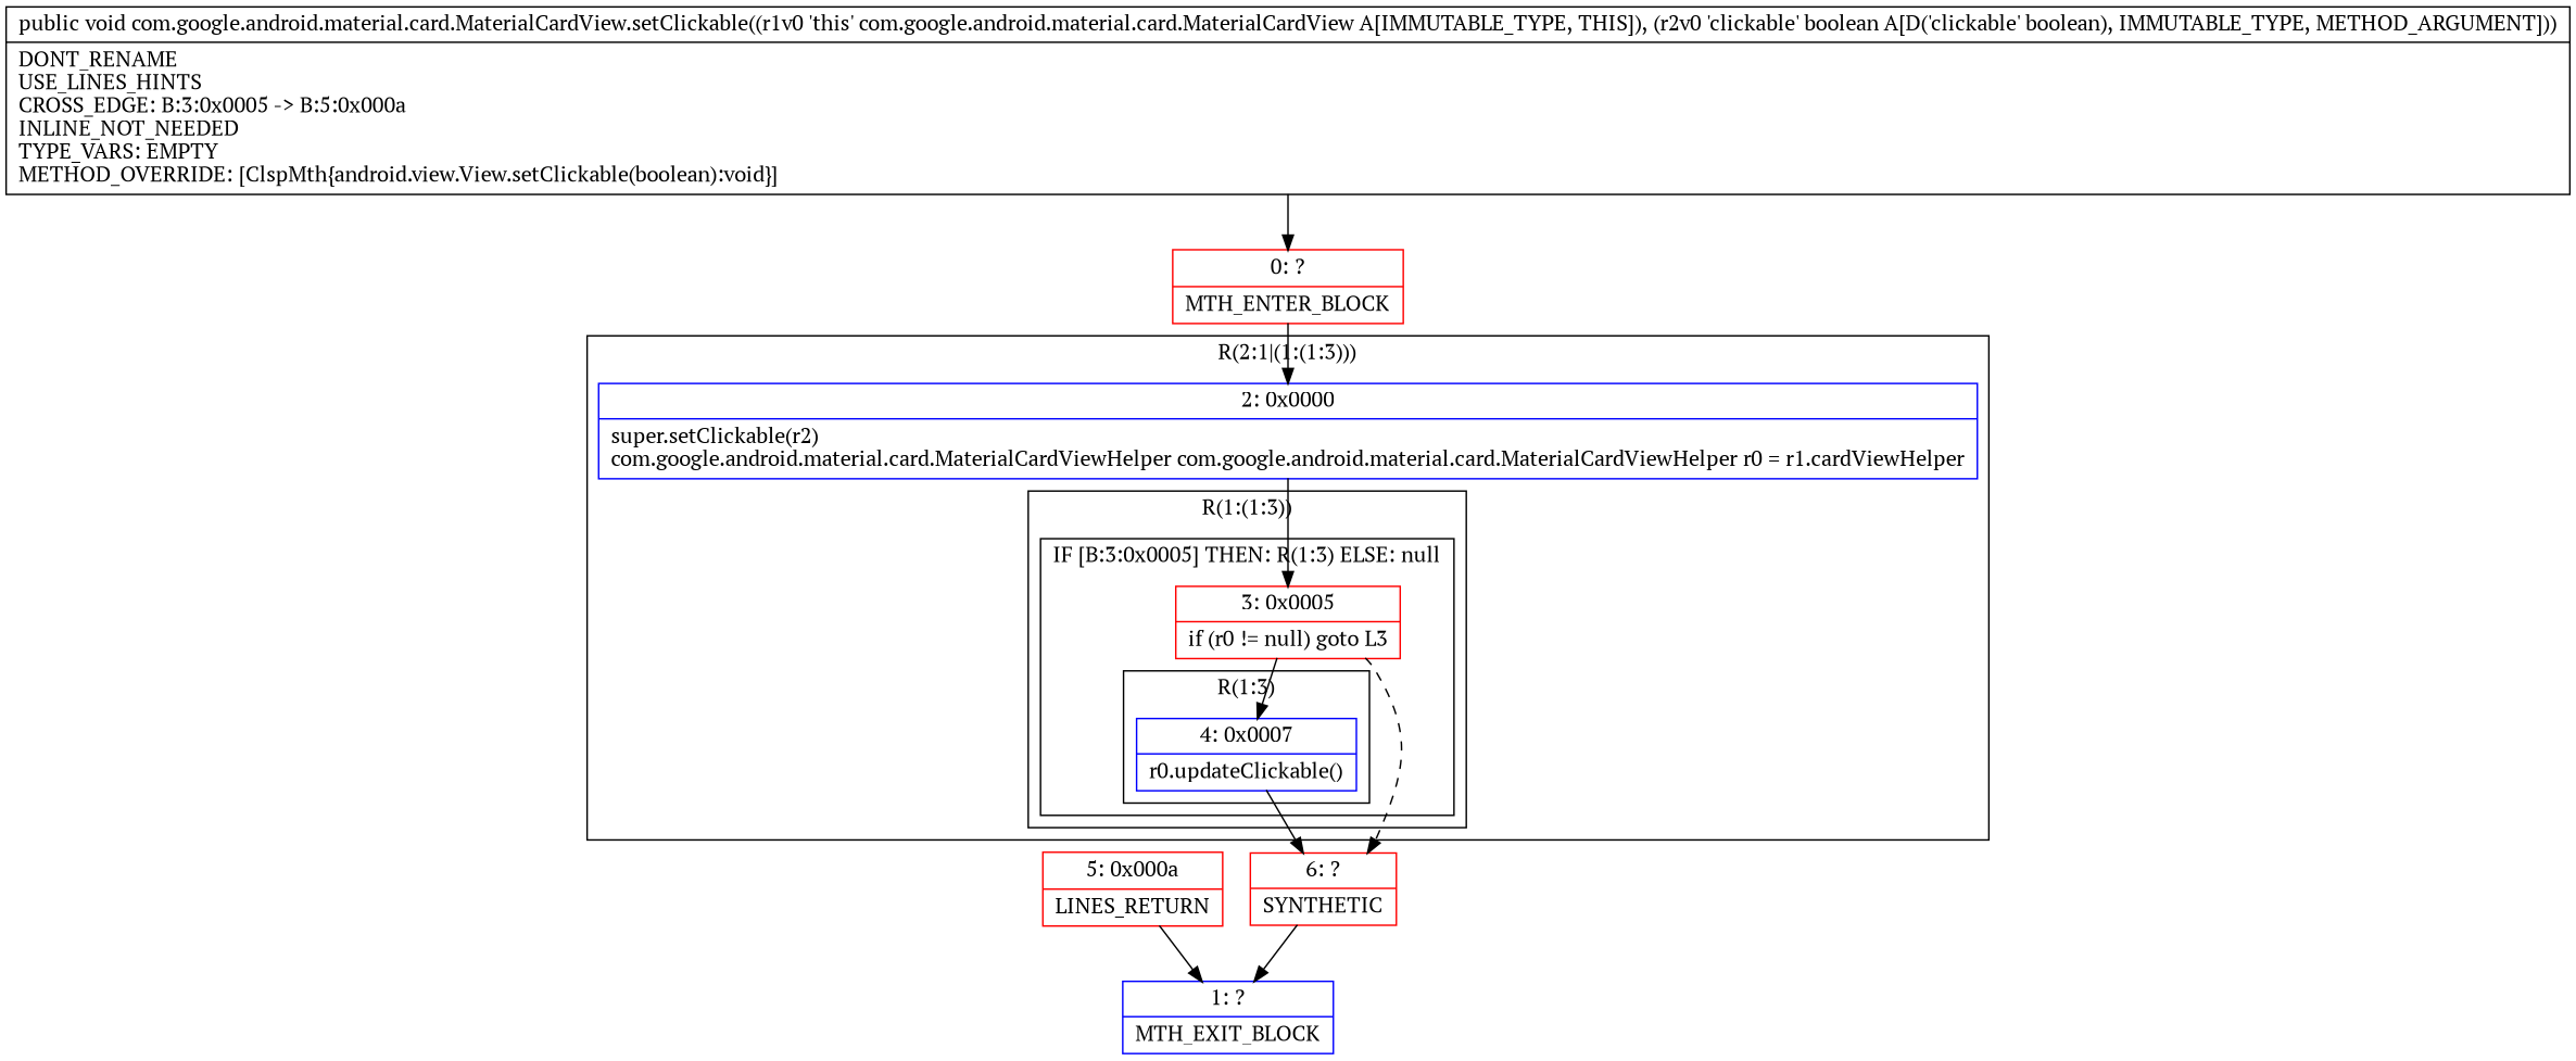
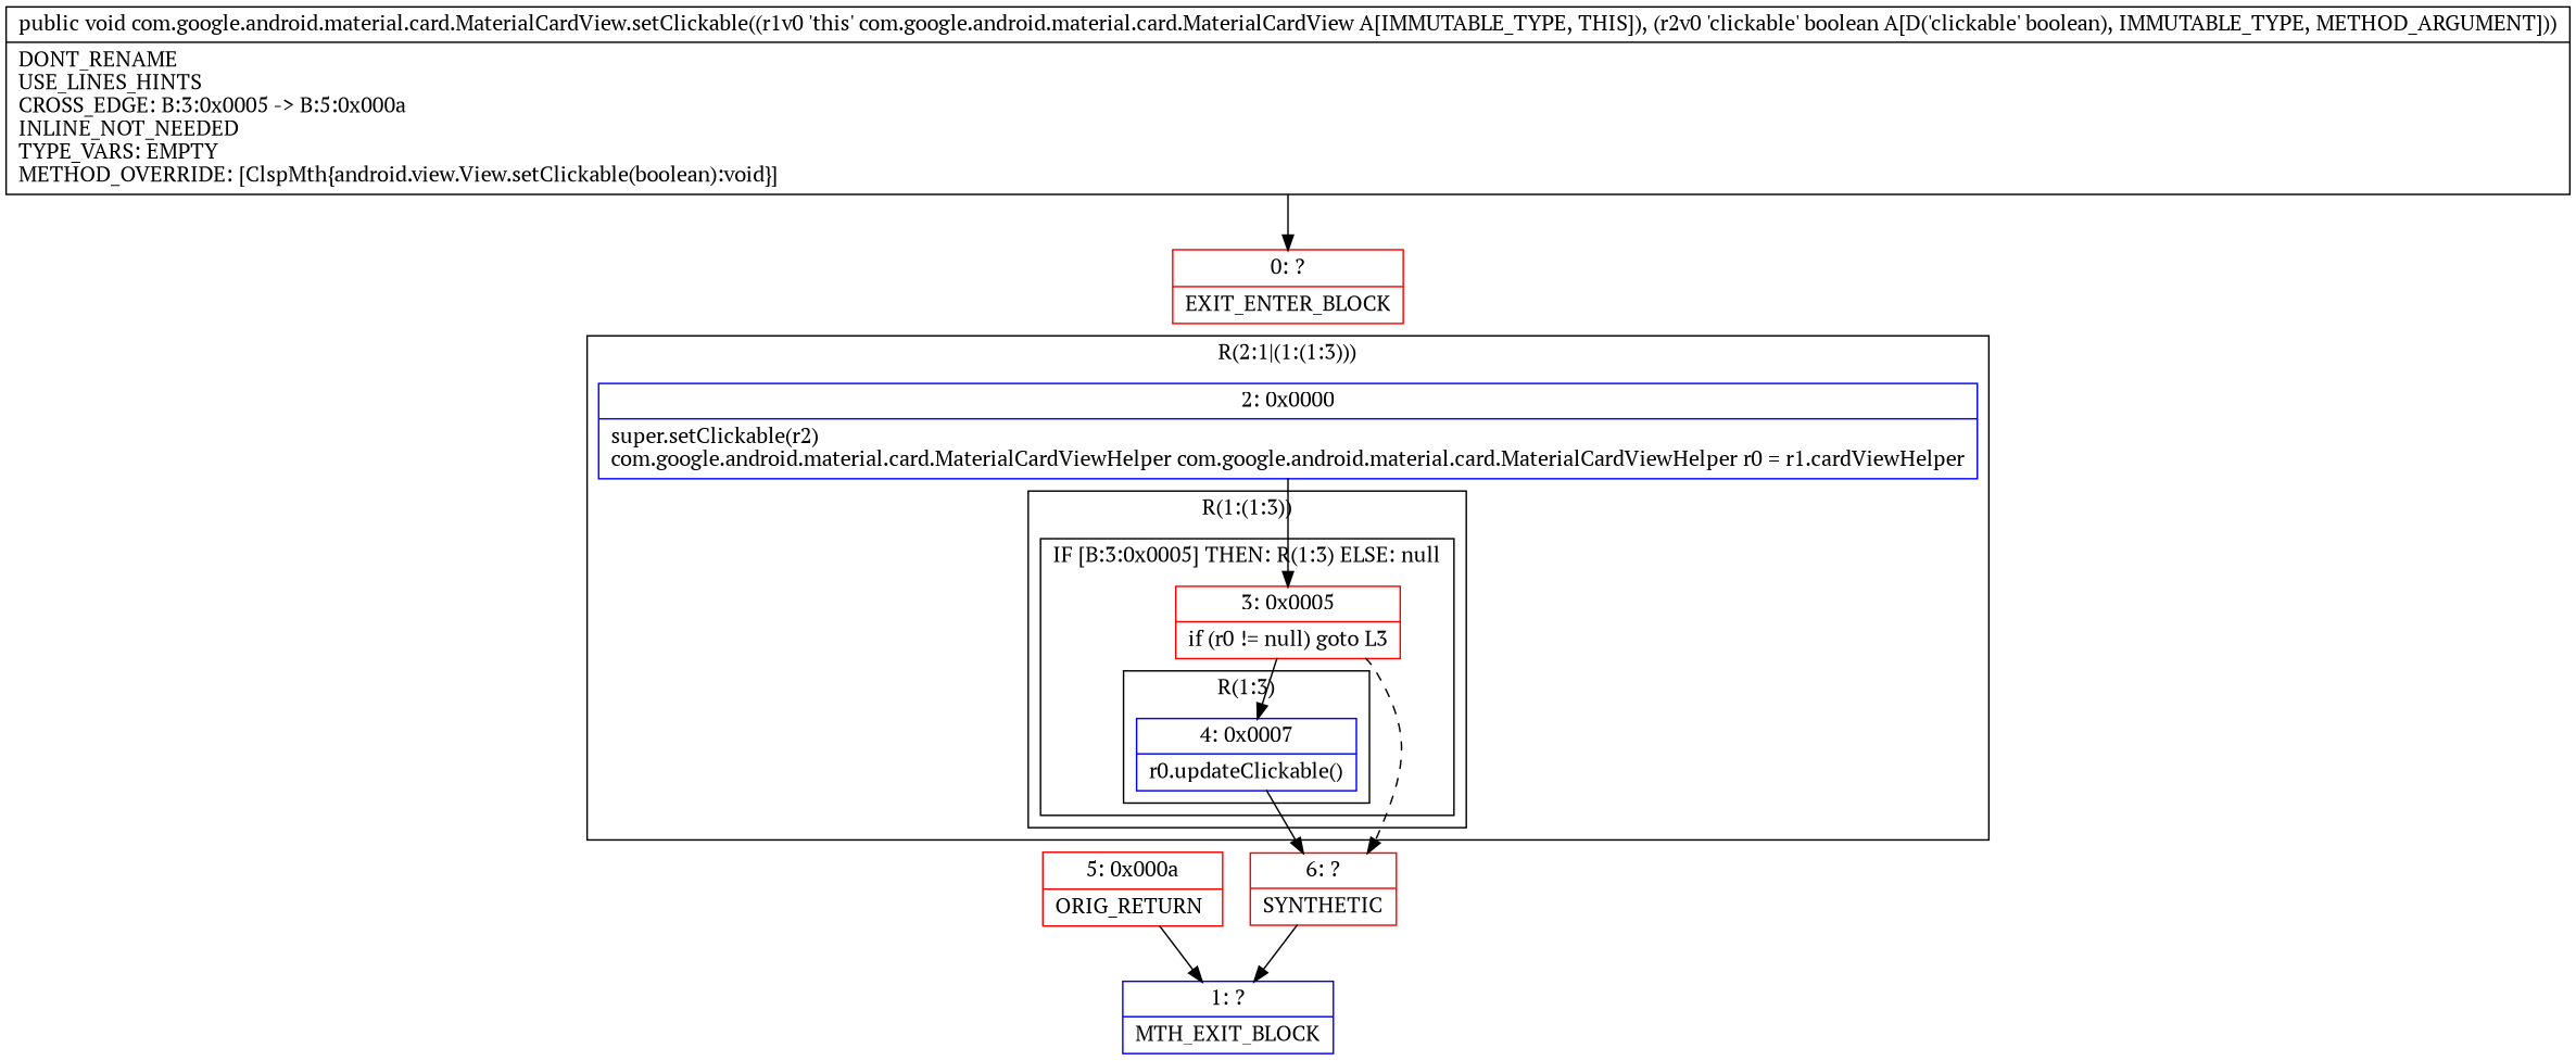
  digraph {
    fontname="PT Serif"
    node [color=red fontname="PT Serif" shape=record]
    edge [fontname="PT Serif"]
    n1 [color=blue label="{4\:\ 0x0007|r0.updateClickable()\l}"]
    n2 [label="{3\:\ 0x0005|if (r0 != null) goto L3\l}"]
    n3 [color=blue label="{2\:\ 0x0000|super.setClickable(r2)\lcom.google.android.material.card.MaterialCardViewHelper com.google.android.material.card.MaterialCardViewHelper r0 = r1.cardViewHelper\l}"]
    n4 [label="{6\:\ ?|SYNTHETIC\l}"]
    n5 [color=blue label="{1\:\ ?|MTH_EXIT_BLOCK\l}"]
-   n6 [label="{5\:\ 0x000a|LINES_RETURN\l}"]
-   n7 [label="{0\:\ ?|MTH_ENTER_BLOCK\l}"]
+   n6 [label="{5\:\ 0x000a|ORIG_RETURN\l}"]
+   n7 [label="{0\:\ ?|EXIT_ENTER_BLOCK\l}"]
    n8 [label="{public void com.google.android.material.card.MaterialCardView.setClickable((r1v0 'this' com.google.android.material.card.MaterialCardView A[IMMUTABLE_TYPE, THIS]), (r2v0 'clickable' boolean A[D('clickable' boolean), IMMUTABLE_TYPE, METHOD_ARGUMENT]))  | DONT_RENAME\lUSE_LINES_HINTS\lCROSS_EDGE: B:3:0x0005 \-\> B:5:0x000a\lINLINE_NOT_NEEDED\lTYPE_VARS: EMPTY\lMETHOD_OVERRIDE: [ClspMth\{android.view.View.setClickable(boolean):void\}]\l}" color=""]
    subgraph cluster_1 {
      label="R(2:1|(1:(1:3)))"
      n3
      subgraph cluster_2 {
        label="R(1:(1:3))"
        subgraph cluster_3 {
          label="IF [B:3:0x0005] THEN: R(1:3) ELSE: null"
          n2
          subgraph cluster_4 {
            label="R(1:3)"
            n1
          }
        }
      }
    }
    n1 -> n4
    n2 -> n1
    n2 -> n4 [style=dashed]
    n3 -> n2
    n4 -> n5
    n6 -> n5
-   n7 -> n3
    n8 -> n7
  }
